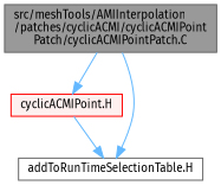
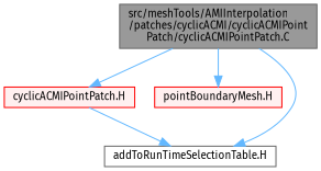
  digraph {
    fontname="Fira Sans"
    node [color=red fillcolor="#FFF0F0" fontname="Fira Sans" fontsize=10 shape=box style=filled]
    edge [color=steelblue1 fontname="Fira Sans" fontsize=10 labelfontname=Helvetica labelfontsize=10 style=solid]
    n1 [color=gray40 fillcolor=grey60 fontcolor=black height=0.2 label="src/meshTools/AMIInterpolation\l/patches/cyclicACMI/cyclicACMIPoint\lPatch/cyclicACMIPointPatch.C" width=0.4]
-   n2 [height=0.2 label="cyclicACMIPoint.H" width=0.4]
+   n2 [height=0.2 label="cyclicACMIPointPatch.H" width=0.4]
+   n3 [height=0.2 label="pointBoundaryMesh.H" width=0.4]
    n4 [color=grey40 fillcolor=white height=0.2 label="addToRunTimeSelectionTable.H" width=0.4]
    n1 -> n2
+   n1 -> n3
    n1 -> n4
    n2 -> n4
  }
